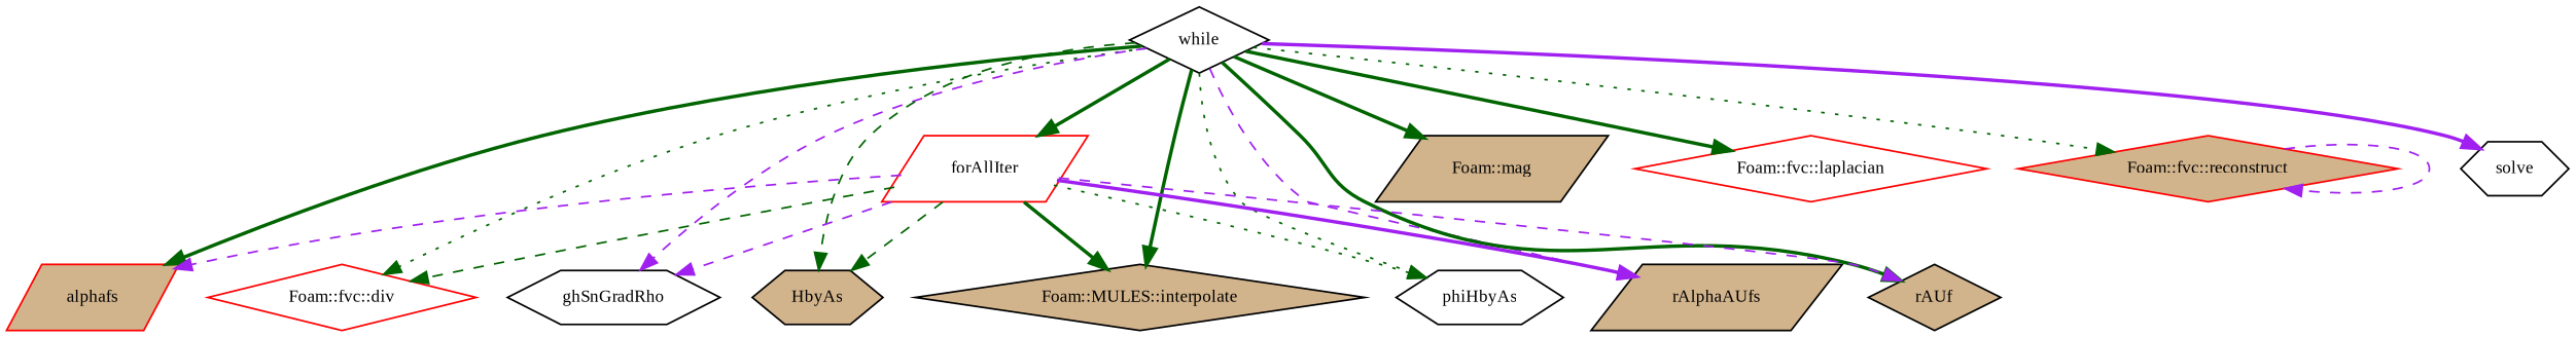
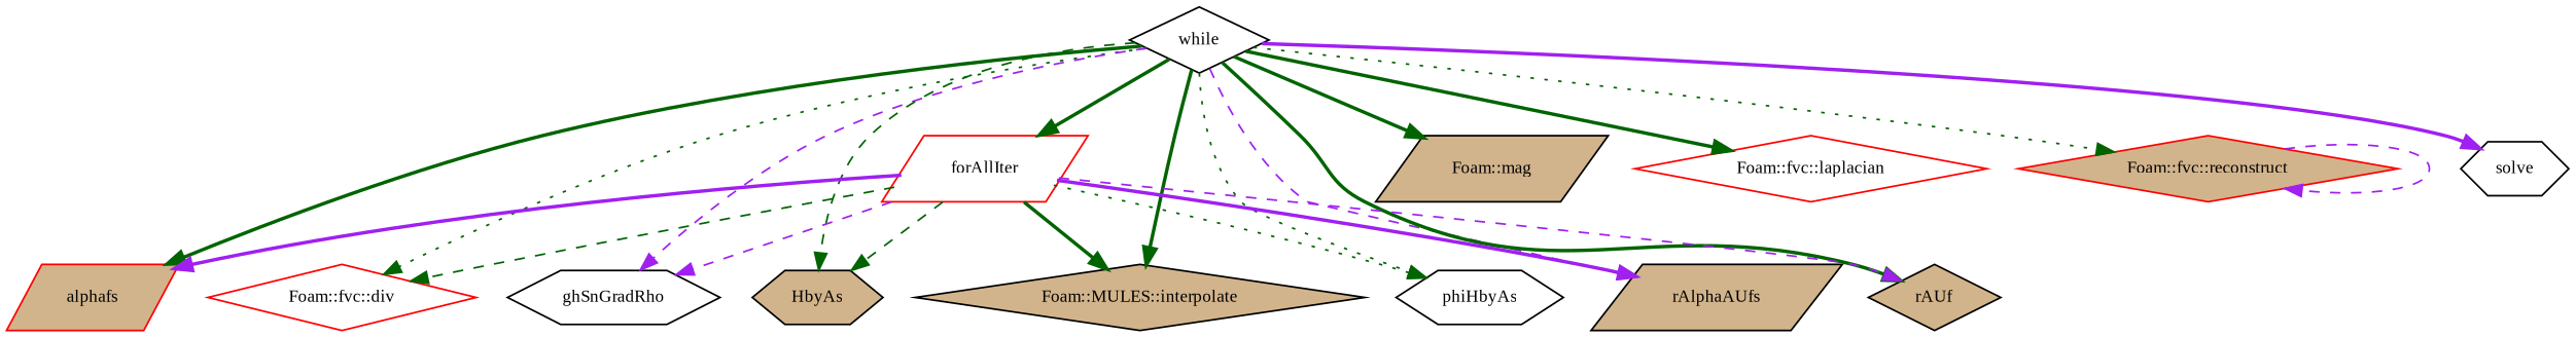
  digraph {
    fontname="Liberation Serif"
    rankdir=TB
    node [color=black fillcolor=white fontname="Liberation Serif" fontsize=10 shape=diamond style=filled]
    edge [color=darkgreen fontname="Liberation Serif" fontsize=10 labelfontname=Helvetica labelfontsize=10 style=bold]
    n1 [fontcolor=black height=0.2 label=while width=0.4]
    n2 [color=red fillcolor=tan height=0.2 label=alphafs shape=parallelogram width=0.4]
    n3 [color=red height=0.2 label="Foam::fvc::div" width=0.4]
    n4 [color=red height=0.2 label=forAllIter shape=parallelogram width=0.4]
    n5 [height=0.2 label=ghSnGradRho shape=hexagon width=0.4]
    n6 [fillcolor=tan height=0.2 label=HbyAs shape=hexagon width=0.4]
    n7 [fillcolor=tan height=0.2 label="Foam::MULES::interpolate" width=0.4]
    n8 [fillcolor=tan height=0.2 label="Foam::mag" shape=parallelogram width=0.4]
    n9 [height=0.2 label=phiHbyAs shape=hexagon width=0.4]
    n10 [fillcolor=tan height=0.2 label=rAlphaAUfs shape=parallelogram width=0.4]
    n11 [fillcolor=tan height=0.2 label=rAUf width=0.4]
    n12 [color=red height=0.2 label="Foam::fvc::laplacian" width=0.4]
    n13 [color=red fillcolor=tan height=0.2 label="Foam::fvc::reconstruct" width=0.4]
    n14 [height=0.2 label=solve shape=hexagon width=0.4]
    n1 -> n2
    n1 -> n3 [style=dotted]
    n1 -> n4
    n1 -> n5 [color=purple style=dashed]
    n1 -> n6 [style=dashed]
    n1 -> n7
    n1 -> n8
    n1 -> n9 [style=dotted]
    n1 -> n10 [color=purple style=dashed]
    n1 -> n11
    n1 -> n12
    n1 -> n13 [style=dotted]
    n1 -> n14 [color=purple]
-   n4 -> n2 [color=purple style=dashed]
+   n4 -> n2 [color=purple]
    n4 -> n3 [style=dashed]
    n4 -> n5 [color=purple style=dashed]
    n4 -> n6 [style=dashed]
    n4 -> n7
    n4 -> n9 [style=dotted]
    n4 -> n10 [color=purple]
    n4 -> n11 [color=purple style=dashed]
    n13 -> n13 [color=purple style=dashed]
  }
